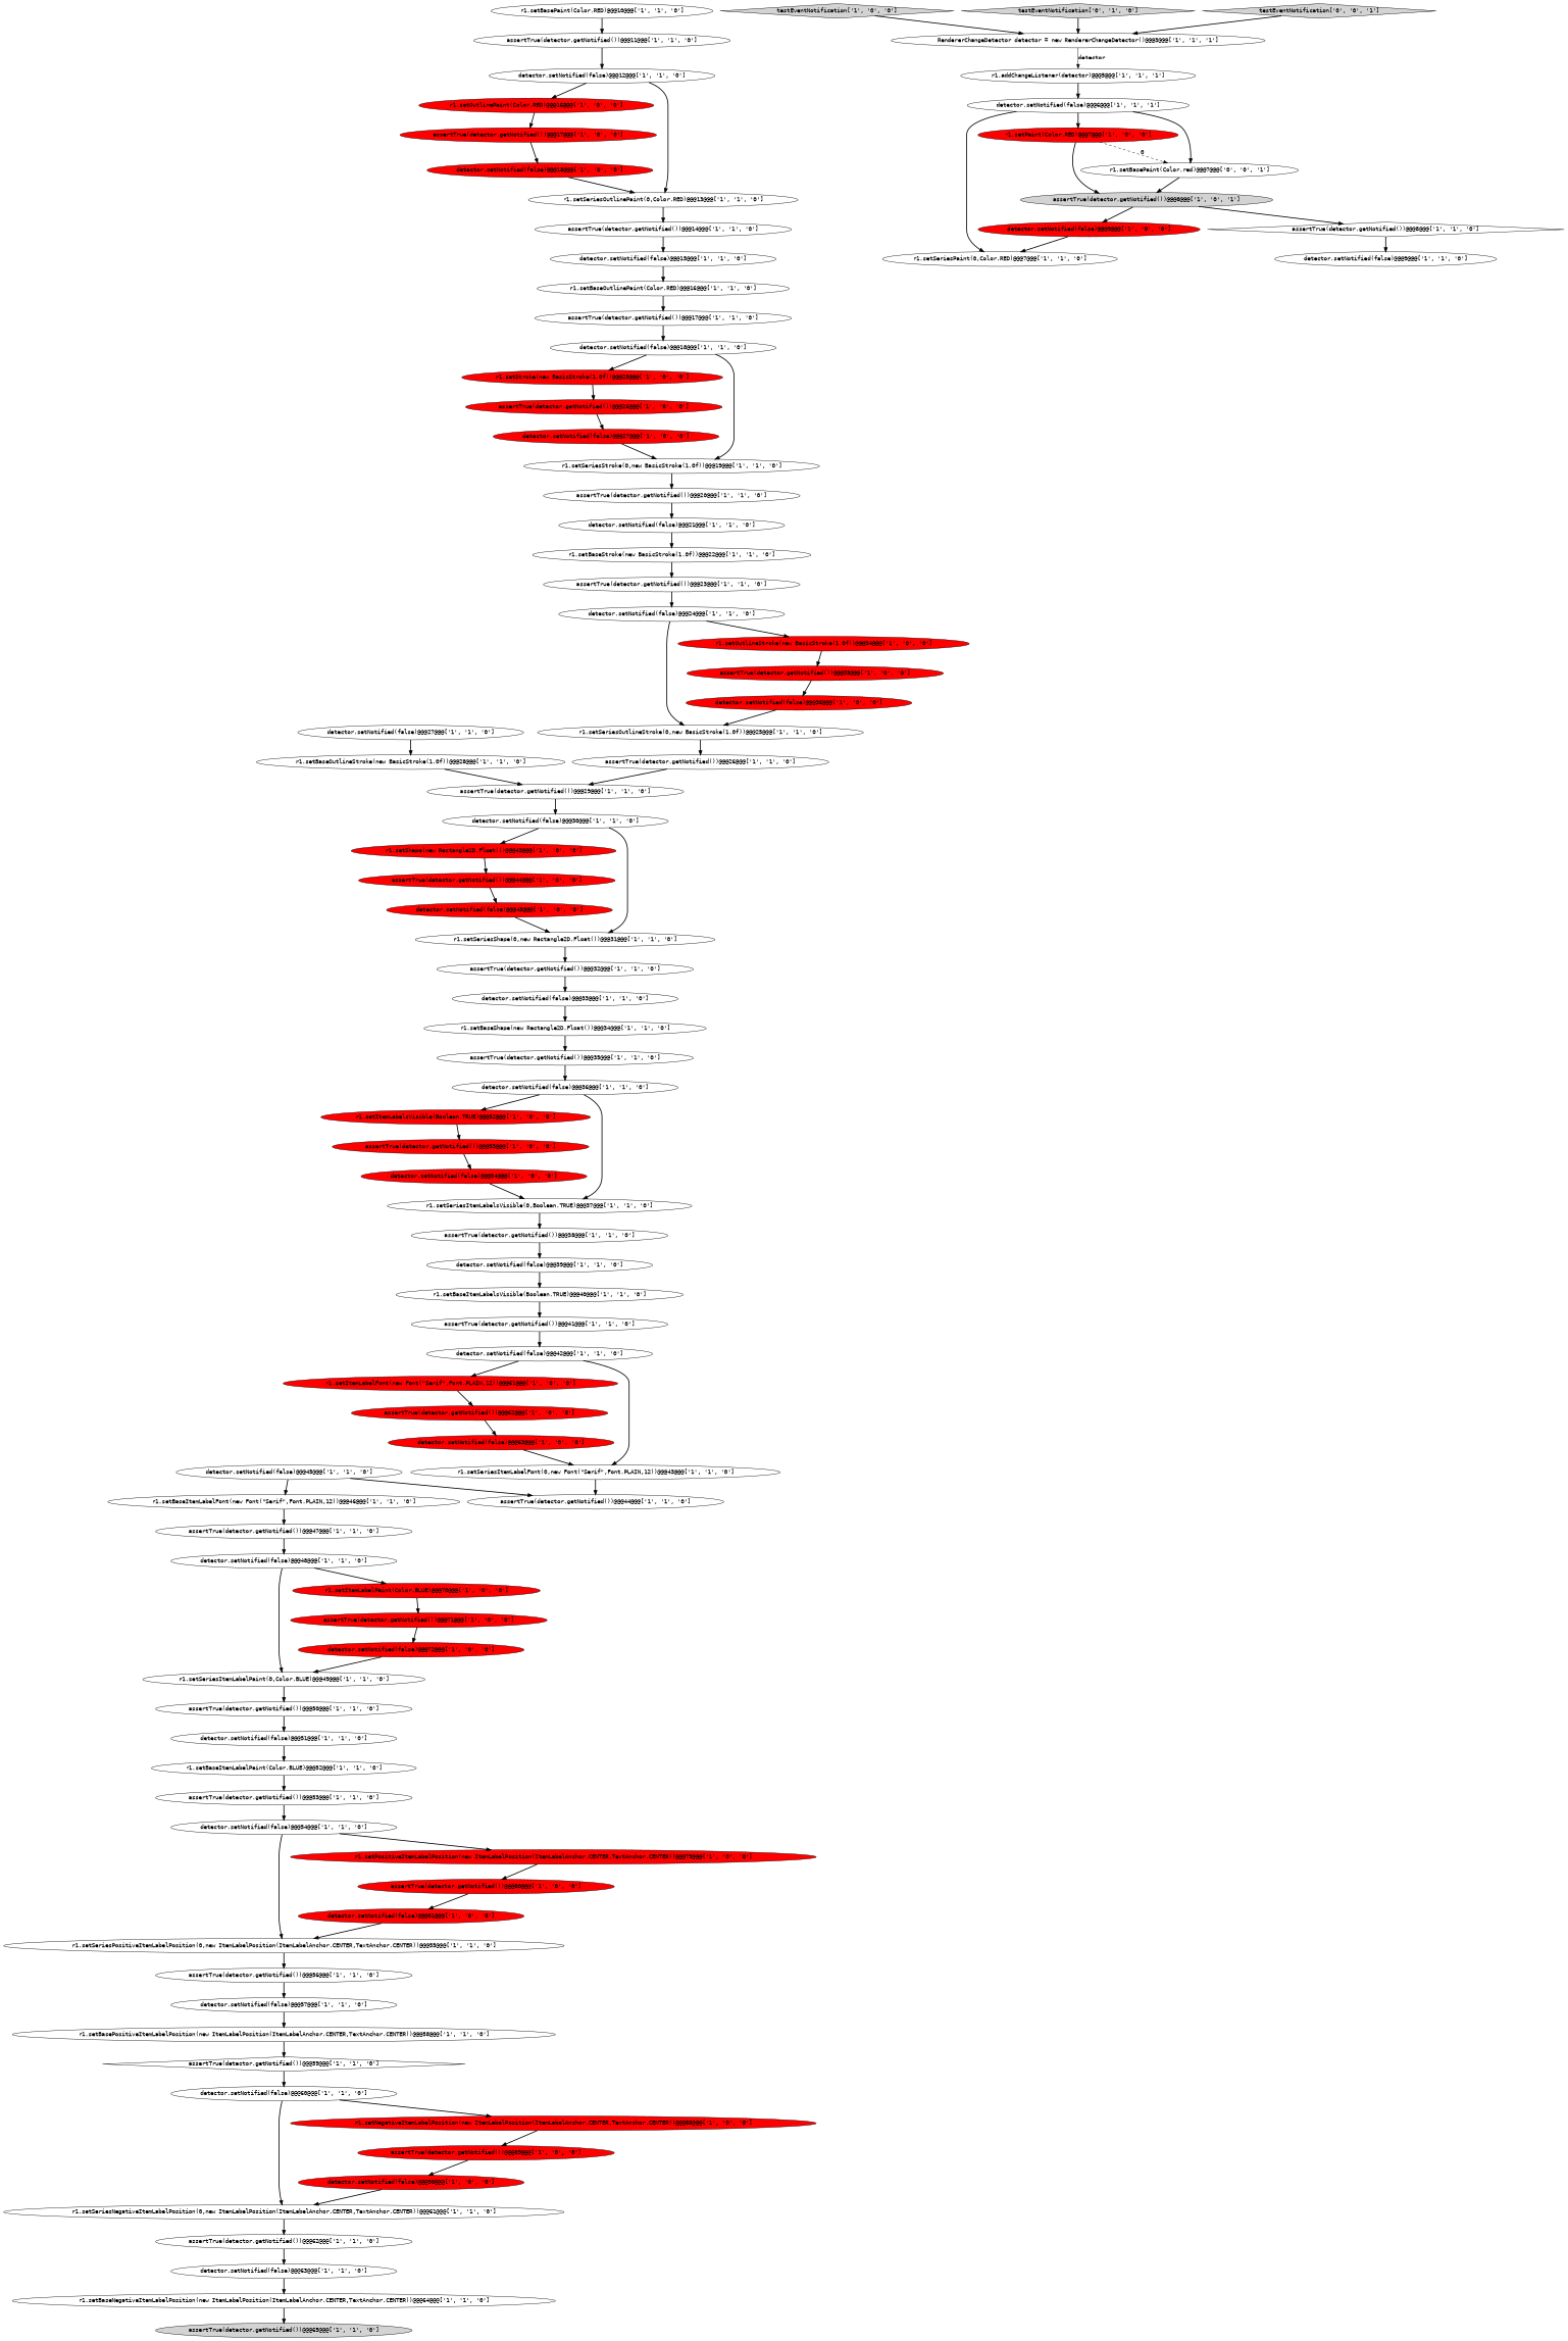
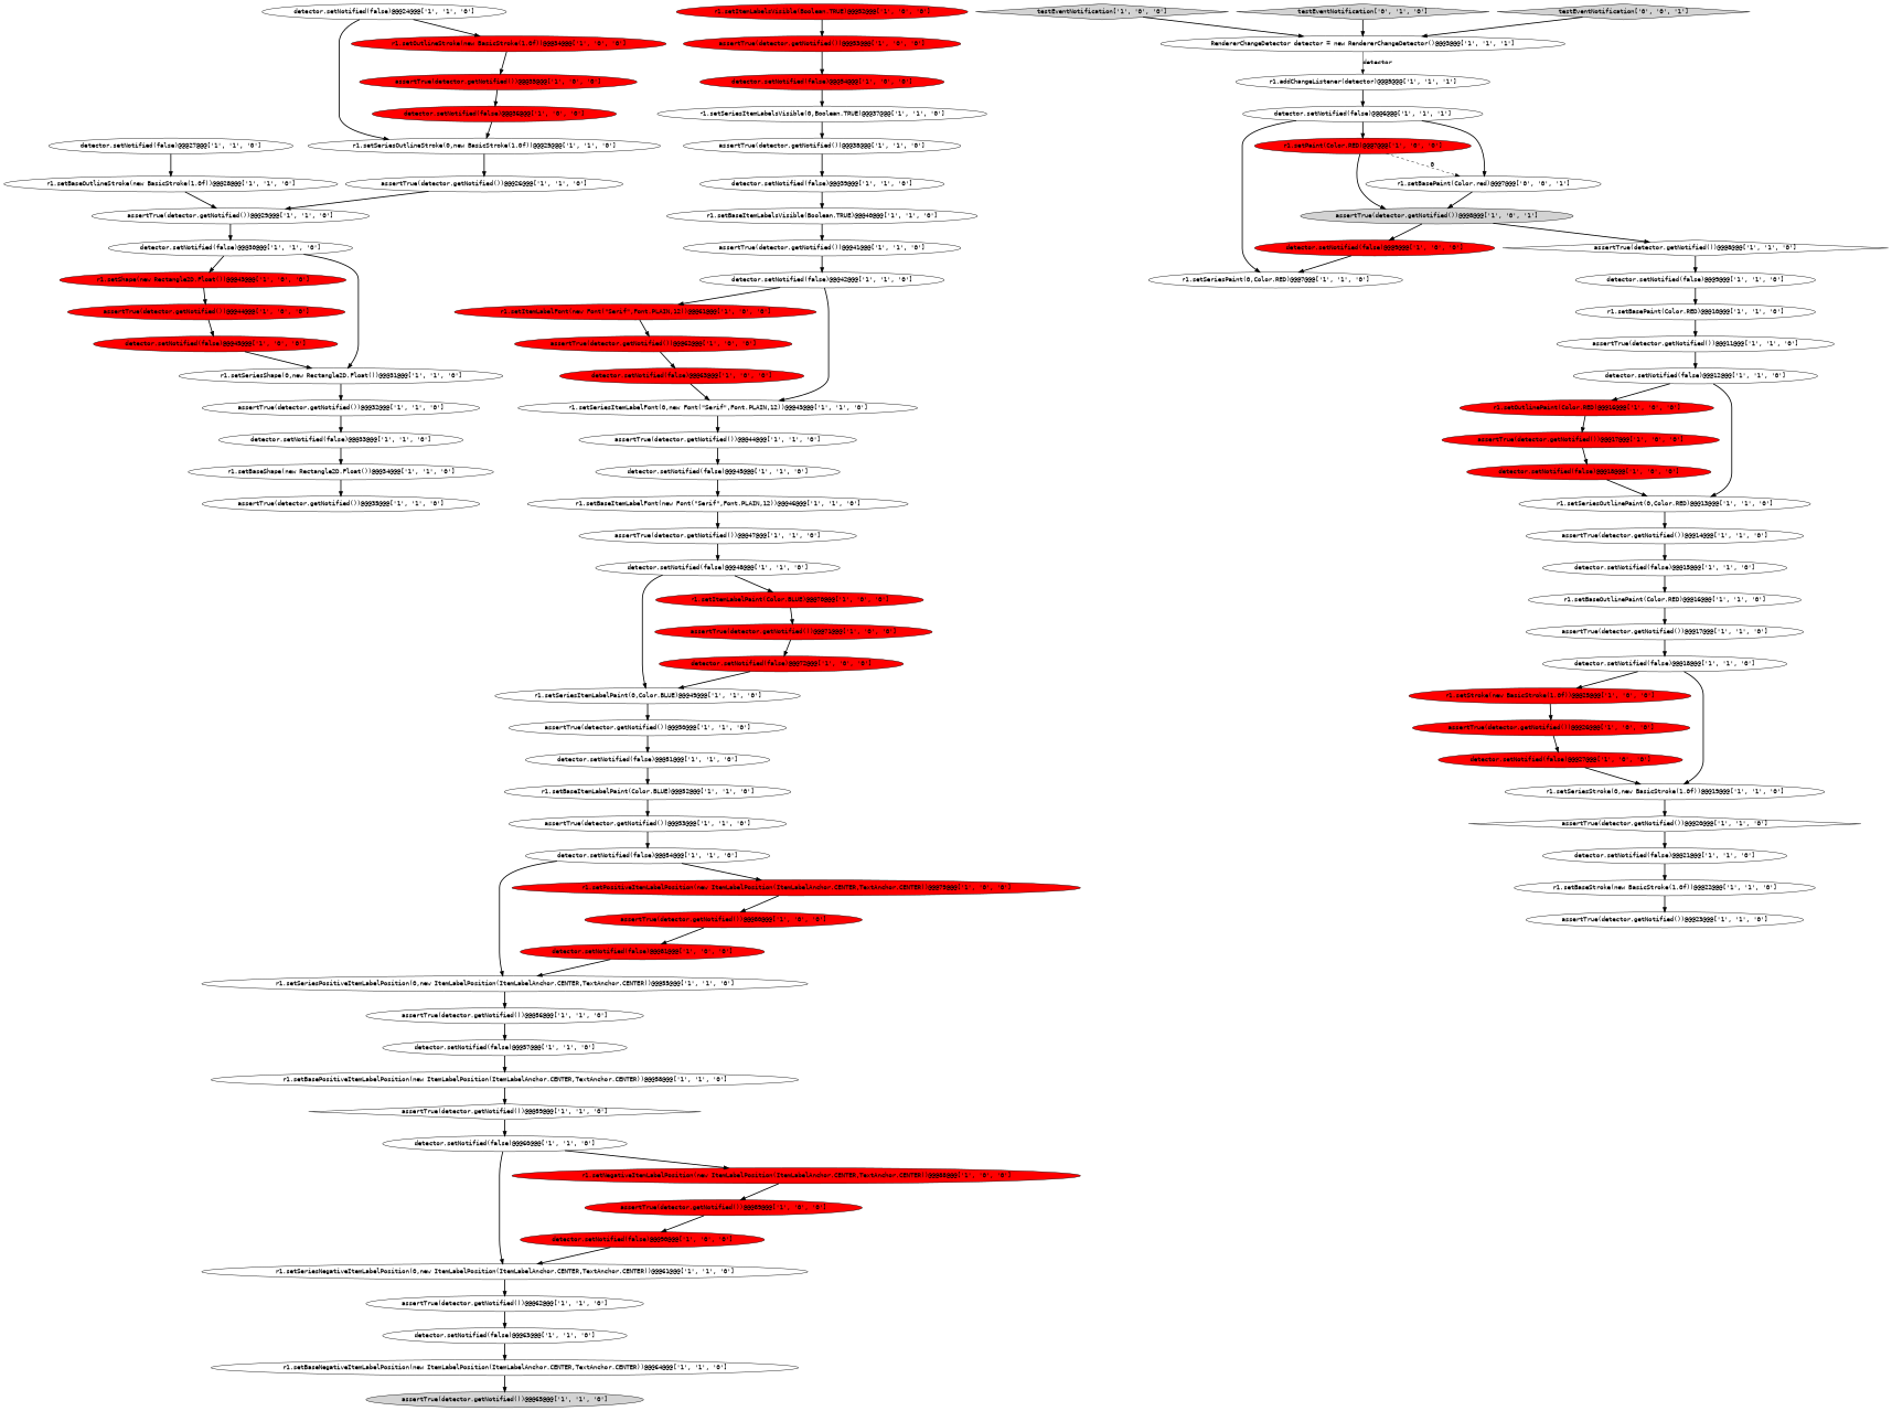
  digraph {
    fontname="DejaVu Sans Mono"
    node [fillcolor=white fontname="DejaVu Sans Mono" shape=ellipse style=filled]
    edge [fontname="DejaVu Sans Mono" style=bold]
    n1 [fillcolor=red label="r1.setShape(new Rectangle2D.Float())@@@43@@@['1', '0', '0']"]
    n2 [fillcolor=red label="assertTrue(detector.getNotified())@@@44@@@['1', '0', '0']"]
    n3 [fillcolor=red label="detector.setNotified(false)@@@45@@@['1', '0', '0']"]
    n4 [fillcolor=red label="assertTrue(detector.getNotified())@@@80@@@['1', '0', '0']"]
    n5 [fillcolor=red label="detector.setNotified(false)@@@81@@@['1', '0', '0']"]
    n6 [label="r1.setSeriesPositiveItemLabelPosition(0,new ItemLabelPosition(ItemLabelAnchor.CENTER,TextAnchor.CENTER))@@@55@@@['1', '1', '0']"]
    n7 [label="r1.setSeriesNegativeItemLabelPosition(0,new ItemLabelPosition(ItemLabelAnchor.CENTER,TextAnchor.CENTER))@@@61@@@['1', '1', '0']"]
    n8 [label="assertTrue(detector.getNotified())@@@62@@@['1', '1', '0']"]
    n9 [label="detector.setNotified(false)@@@63@@@['1', '1', '0']"]
    n10 [fillcolor=red label="r1.setItemLabelsVisible(Boolean.TRUE)@@@52@@@['1', '0', '0']"]
    n11 [fillcolor=red label="assertTrue(detector.getNotified())@@@53@@@['1', '0', '0']"]
    n12 [fillcolor=red label="detector.setNotified(false)@@@54@@@['1', '0', '0']"]
    n13 [label="assertTrue(detector.getNotified())@@@11@@@['1', '1', '0']"]
    n14 [label="detector.setNotified(false)@@@12@@@['1', '1', '0']"]
    n15 [fillcolor=red label="r1.setOutlinePaint(Color.RED)@@@16@@@['1', '0', '0']"]
    n16 [label="r1.setSeriesOutlinePaint(0,Color.RED)@@@13@@@['1', '1', '0']"]
    n17 [fillcolor=red label="r1.setPositiveItemLabelPosition(new ItemLabelPosition(ItemLabelAnchor.CENTER,TextAnchor.CENTER))@@@79@@@['1', '0', '0']"]
    n18 [label="r1.setBaseOutlineStroke(new BasicStroke(1.0f))@@@28@@@['1', '1', '0']"]
    n19 [label="assertTrue(detector.getNotified())@@@29@@@['1', '1', '0']"]
    n20 [label="detector.setNotified(false)@@@30@@@['1', '1', '0']"]
    n21 [fillcolor=red label="r1.setStroke(new BasicStroke(1.0f))@@@25@@@['1', '0', '0']"]
    n22 [fillcolor=red label="assertTrue(detector.getNotified())@@@26@@@['1', '0', '0']"]
    n23 [fillcolor=red label="detector.setNotified(false)@@@27@@@['1', '0', '0']"]
    n24 [label="r1.addChangeListener(detector)@@@5@@@['1', '1', '1']"]
    n25 [label="detector.setNotified(false)@@@6@@@['1', '1', '1']"]
    n26 [label="assertTrue(detector.getNotified())@@@44@@@['1', '1', '0']"]
    n27 [label="detector.setNotified(false)@@@45@@@['1', '1', '0']"]
    n28 [label="r1.setBaseItemLabelFont(new Font(\"Serif\",Font.PLAIN,12))@@@46@@@['1', '1', '0']"]
    n29 [label="assertTrue(detector.getNotified())@@@17@@@['1', '1', '0']"]
    n30 [label="detector.setNotified(false)@@@18@@@['1', '1', '0']"]
    n31 [label="r1.setSeriesStroke(0,new BasicStroke(1.0f))@@@19@@@['1', '1', '0']"]
    n32 [label="r1.setSeriesPaint(0,Color.RED)@@@7@@@['1', '1', '0']"]
    n33 [label="assertTrue(detector.getNotified())@@@8@@@['1', '1', '0']" shape=diamond]
    n34 [label="detector.setNotified(false)@@@9@@@['1', '1', '0']"]
    n35 [label="detector.setNotified(false)@@@51@@@['1', '1', '0']"]
    n36 [label="r1.setBaseItemLabelPaint(Color.BLUE)@@@52@@@['1', '1', '0']"]
    n37 [label="assertTrue(detector.getNotified())@@@53@@@['1', '1', '0']"]
    n38 [label="r1.setBasePaint(Color.RED)@@@10@@@['1', '1', '0']"]
    n39 [label="assertTrue(detector.getNotified())@@@41@@@['1', '1', '0']"]
    n40 [label="detector.setNotified(false)@@@42@@@['1', '1', '0']"]
    n41 [fillcolor=red label="r1.setItemLabelFont(new Font(\"Serif\",Font.PLAIN,12))@@@61@@@['1', '0', '0']"]
    n42 [label="r1.setSeriesItemLabelFont(0,new Font(\"Serif\",Font.PLAIN,12))@@@43@@@['1', '1', '0']"]
    n43 [fillcolor=red label="detector.setNotified(false)@@@9@@@['1', '0', '0']"]
    n44 [label="r1.setSeriesShape(0,new Rectangle2D.Float())@@@31@@@['1', '1', '0']"]
    n45 [label="assertTrue(detector.getNotified())@@@32@@@['1', '1', '0']"]
    n46 [label="assertTrue(detector.getNotified())@@@59@@@['1', '1', '0']" shape=diamond]
    n47 [label="detector.setNotified(false)@@@60@@@['1', '1', '0']"]
    n48 [fillcolor=red label="r1.setNegativeItemLabelPosition(new ItemLabelPosition(ItemLabelAnchor.CENTER,TextAnchor.CENTER))@@@88@@@['1', '0', '0']"]
    n49 [label="r1.setBasePositiveItemLabelPosition(new ItemLabelPosition(ItemLabelAnchor.CENTER,TextAnchor.CENTER))@@@58@@@['1', '1', '0']"]
    n50 [label="assertTrue(detector.getNotified())@@@56@@@['1', '1', '0']"]
    n51 [label="detector.setNotified(false)@@@57@@@['1', '1', '0']"]
    n52 [fillcolor=red label="assertTrue(detector.getNotified())@@@17@@@['1', '0', '0']"]
    n53 [fillcolor=red label="detector.setNotified(false)@@@18@@@['1', '0', '0']"]
    n54 [label="detector.setNotified(false)@@@21@@@['1', '1', '0']"]
    n55 [label="r1.setBaseStroke(new BasicStroke(1.0f))@@@22@@@['1', '1', '0']"]
    n56 [label="assertTrue(detector.getNotified())@@@23@@@['1', '1', '0']"]
    n57 [label="assertTrue(detector.getNotified())@@@14@@@['1', '1', '0']"]
    n58 [label="detector.setNotified(false)@@@15@@@['1', '1', '0']"]
    n59 [label="r1.setBaseOutlinePaint(Color.RED)@@@16@@@['1', '1', '0']"]
    n60 [fillcolor=red label="detector.setNotified(false)@@@36@@@['1', '0', '0']"]
    n61 [label="r1.setSeriesOutlineStroke(0,new BasicStroke(1.0f))@@@25@@@['1', '1', '0']"]
    n62 [label="assertTrue(detector.getNotified())@@@26@@@['1', '1', '0']"]
    n63 [fillcolor=lightgray label="testEventNotification['1', '0', '0']" shape=diamond]
    n64 [label="RendererChangeDetector detector = new RendererChangeDetector()@@@3@@@['1', '1', '1']"]
    n65 [fillcolor=lightgray label="testEventNotification['0', '1', '0']" shape=diamond]
    n66 [label="r1.setBaseNegativeItemLabelPosition(new ItemLabelPosition(ItemLabelAnchor.CENTER,TextAnchor.CENTER))@@@64@@@['1', '1', '0']"]
    n67 [fillcolor=lightgray label="assertTrue(detector.getNotified())@@@65@@@['1', '1', '0']"]
    n68 [label="detector.setNotified(false)@@@54@@@['1', '1', '0']"]
    n69 [label="detector.setNotified(false)@@@27@@@['1', '1', '0']"]
    n70 [fillcolor=red label="assertTrue(detector.getNotified())@@@62@@@['1', '0', '0']"]
    n71 [fillcolor=red label="detector.setNotified(false)@@@63@@@['1', '0', '0']"]
    n72 [fillcolor=lightgray label="testEventNotification['0', '0', '1']" shape=diamond]
    n73 [fillcolor=red label="detector.setNotified(false)@@@72@@@['1', '0', '0']"]
    n74 [label="r1.setSeriesItemLabelPaint(0,Color.BLUE)@@@49@@@['1', '1', '0']"]
    n75 [label="assertTrue(detector.getNotified())@@@50@@@['1', '1', '0']"]
    n76 [label="assertTrue(detector.getNotified())@@@35@@@['1', '1', '0']"]
-   n77 [label="detector.setNotified(false)@@@36@@@['1', '1', '0']"]
    n78 [label="r1.setSeriesItemLabelsVisible(0,Boolean.TRUE)@@@37@@@['1', '1', '0']"]
    n79 [label="detector.setNotified(false)@@@33@@@['1', '1', '0']"]
    n80 [label="r1.setBaseShape(new Rectangle2D.Float())@@@34@@@['1', '1', '0']"]
    n81 [label="assertTrue(detector.getNotified())@@@38@@@['1', '1', '0']"]
    n82 [label="detector.setNotified(false)@@@39@@@['1', '1', '0']"]
    n83 [label="assertTrue(detector.getNotified())@@@47@@@['1', '1', '0']"]
    n84 [fillcolor=red label="r1.setPaint(Color.RED)@@@7@@@['1', '0', '0']"]
    n85 [label="r1.setBasePaint(Color.red)@@@7@@@['0', '0', '1']"]
    n86 [fillcolor=lightgray label="assertTrue(detector.getNotified())@@@8@@@['1', '0', '1']"]
    n87 [fillcolor=red label="assertTrue(detector.getNotified())@@@71@@@['1', '0', '0']"]
-   n88 [label="assertTrue(detector.getNotified())@@@20@@@['1', '1', '0']"]
+   n88 [label="assertTrue(detector.getNotified())@@@20@@@['1', '1', '0']" shape=diamond]
    n89 [label="detector.setNotified(false)@@@48@@@['1', '1', '0']"]
    n90 [fillcolor=red label="r1.setItemLabelPaint(Color.BLUE)@@@70@@@['1', '0', '0']"]
    n91 [label="detector.setNotified(false)@@@24@@@['1', '1', '0']"]
    n92 [fillcolor=red label="r1.setOutlineStroke(new BasicStroke(1.0f))@@@34@@@['1', '0', '0']"]
    n93 [fillcolor=red label="assertTrue(detector.getNotified())@@@35@@@['1', '0', '0']"]
    n94 [label="r1.setBaseItemLabelsVisible(Boolean.TRUE)@@@40@@@['1', '1', '0']"]
    n95 [fillcolor=red label="assertTrue(detector.getNotified())@@@89@@@['1', '0', '0']"]
    n96 [fillcolor=red label="detector.setNotified(false)@@@90@@@['1', '0', '0']"]
    n1 -> n2
    n2 -> n3
    n3 -> n44
    n4 -> n5
    n5 -> n6
    n6 -> n50
    n7 -> n8
    n8 -> n9
    n9 -> n66
    n10 -> n11
    n11 -> n12
    n12 -> n78
    n13 -> n14
    n14 -> n15
    n14 -> n16
    n15 -> n52
    n16 -> n57
    n17 -> n4
    n18 -> n19
    n19 -> n20
    n20 -> n1
    n20 -> n44
    n21 -> n22
    n22 -> n23
    n23 -> n31
    n24 -> n25
    n25 -> n32
    n25 -> n84
    n25 -> n85
-   n27 -> n26
+   n26 -> n27
    n27 -> n28
    n28 -> n83
    n29 -> n30
    n30 -> n21
    n30 -> n31
    n31 -> n88
    n33 -> n34
+   n34 -> n38
    n35 -> n36
    n36 -> n37
    n37 -> n68
    n38 -> n13
    n39 -> n40
    n40 -> n41
    n40 -> n42
    n41 -> n70
    n42 -> n26
    n43 -> n32
    n44 -> n45
    n45 -> n79
    n46 -> n47
    n47 -> n7
    n47 -> n48
    n48 -> n95
    n49 -> n46
    n50 -> n51
    n51 -> n49
    n52 -> n53
    n53 -> n16
    n54 -> n55
    n55 -> n56
-   n56 -> n91
    n57 -> n58
    n58 -> n59
    n59 -> n29
    n60 -> n61
    n61 -> n62
    n62 -> n19
    n63 -> n64
    n64 -> n24 [label=detector style=solid]
    n65 -> n64
    n66 -> n67
    n68 -> n6
    n68 -> n17
    n69 -> n18
    n70 -> n71
    n71 -> n42
    n72 -> n64
    n73 -> n74
    n74 -> n75
    n75 -> n35
-   n76 -> n77
-   n77 -> n10
-   n77 -> n78
    n78 -> n81
    n79 -> n80
    n80 -> n76
    n81 -> n82
    n82 -> n94
    n83 -> n89
    n84 -> n85 [label=0 style=dashed]
    n84 -> n86
    n85 -> n86
    n86 -> n33
    n86 -> n43
    n87 -> n73
    n88 -> n54
    n89 -> n74
    n89 -> n90
    n90 -> n87
    n91 -> n61
    n91 -> n92
    n92 -> n93
    n93 -> n60
    n94 -> n39
    n95 -> n96
    n96 -> n7
  }
